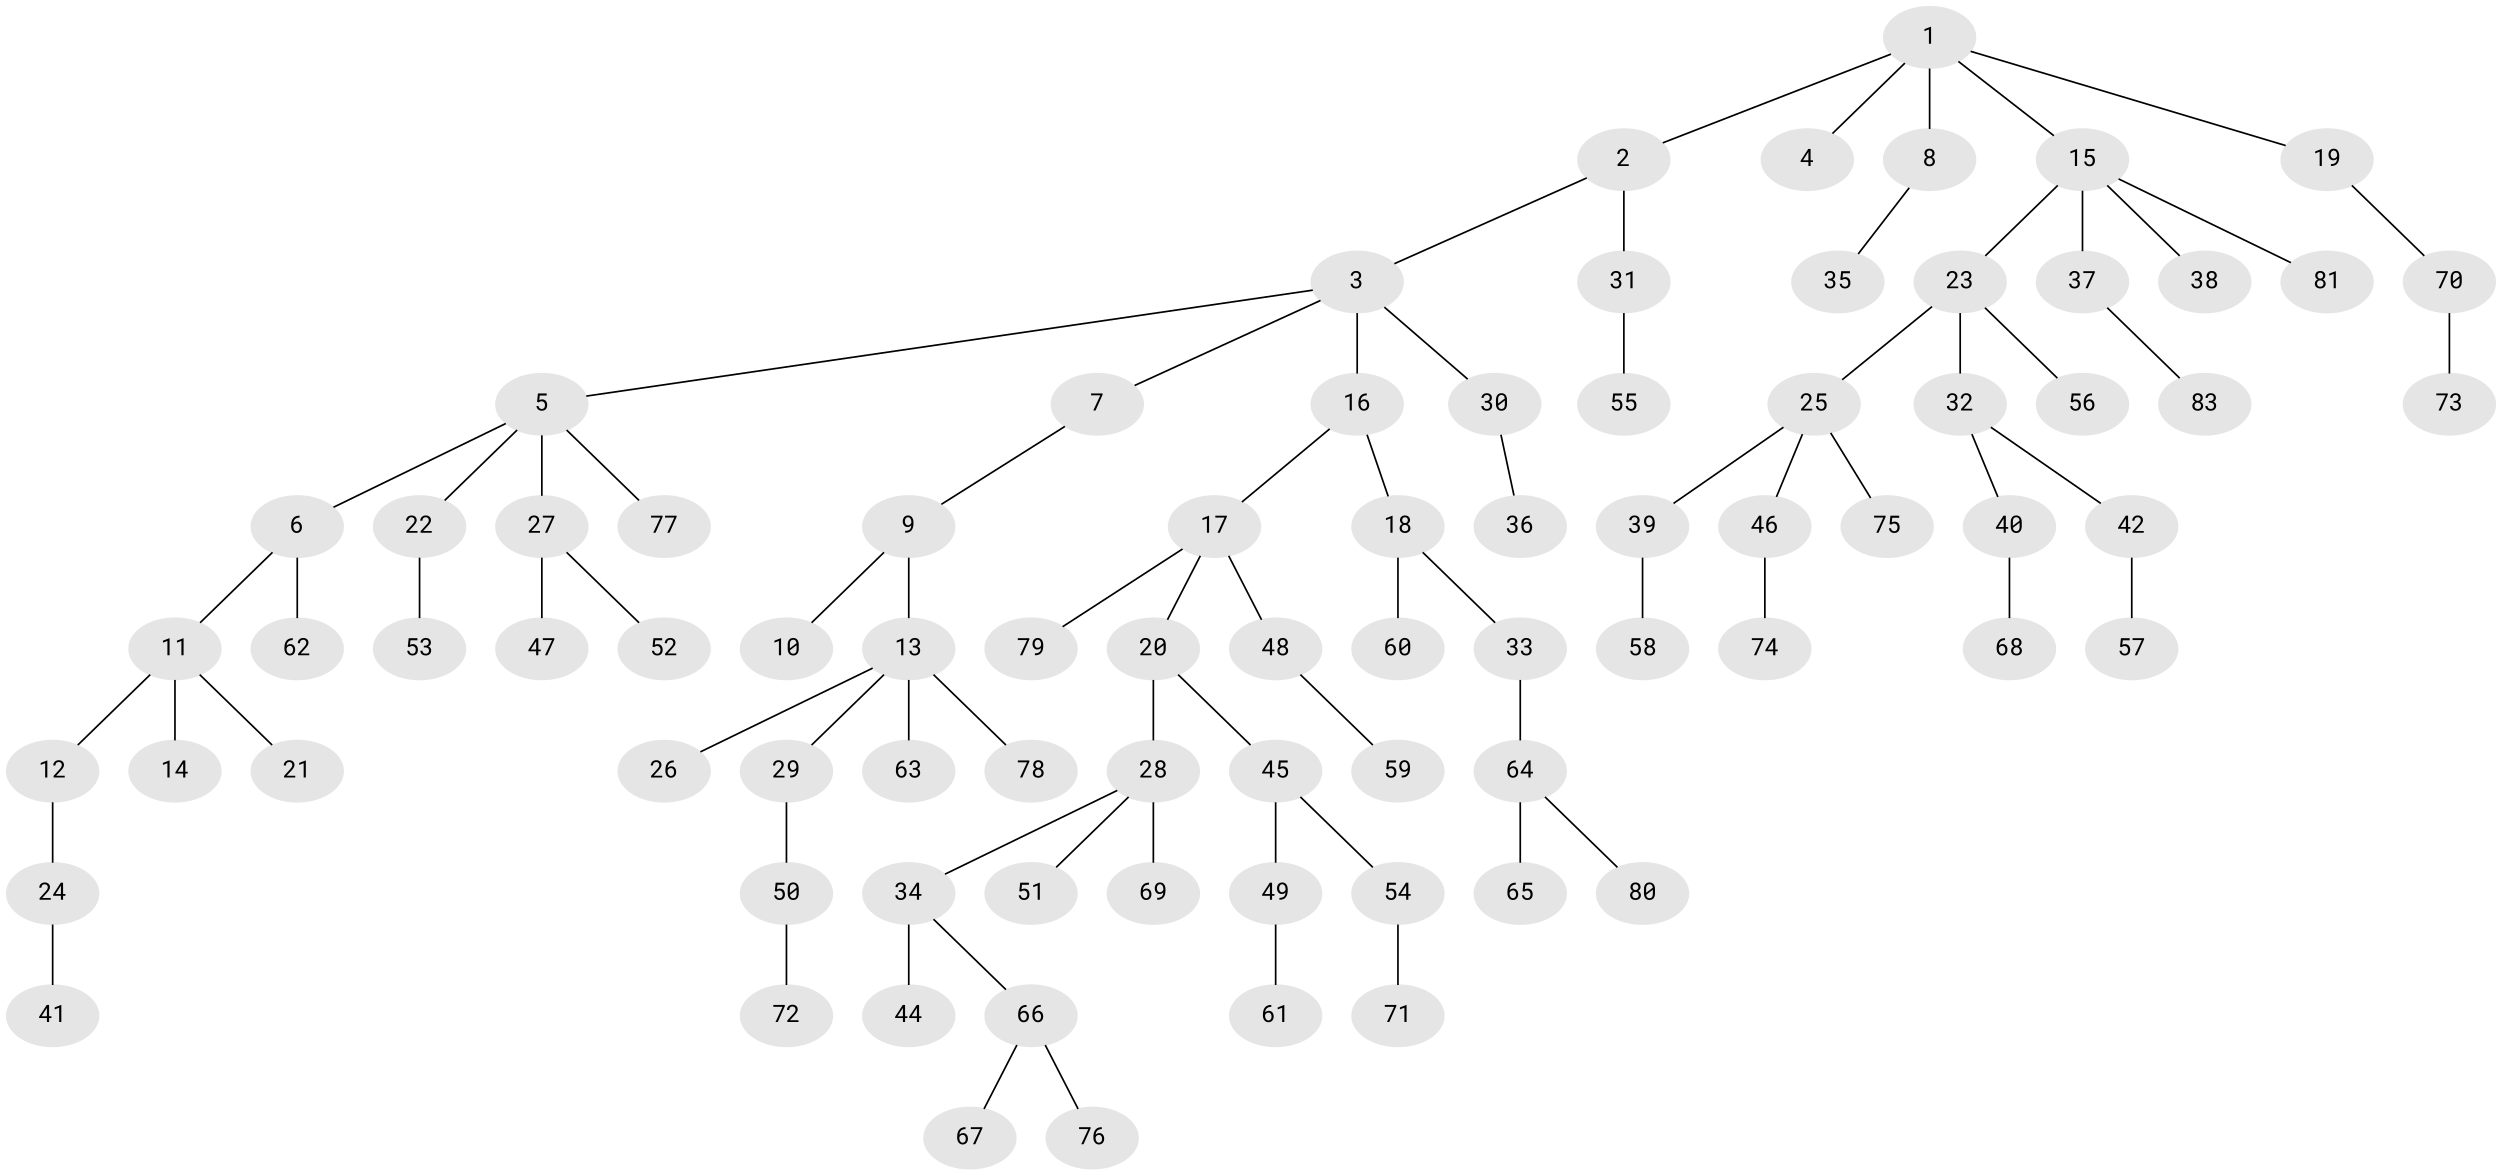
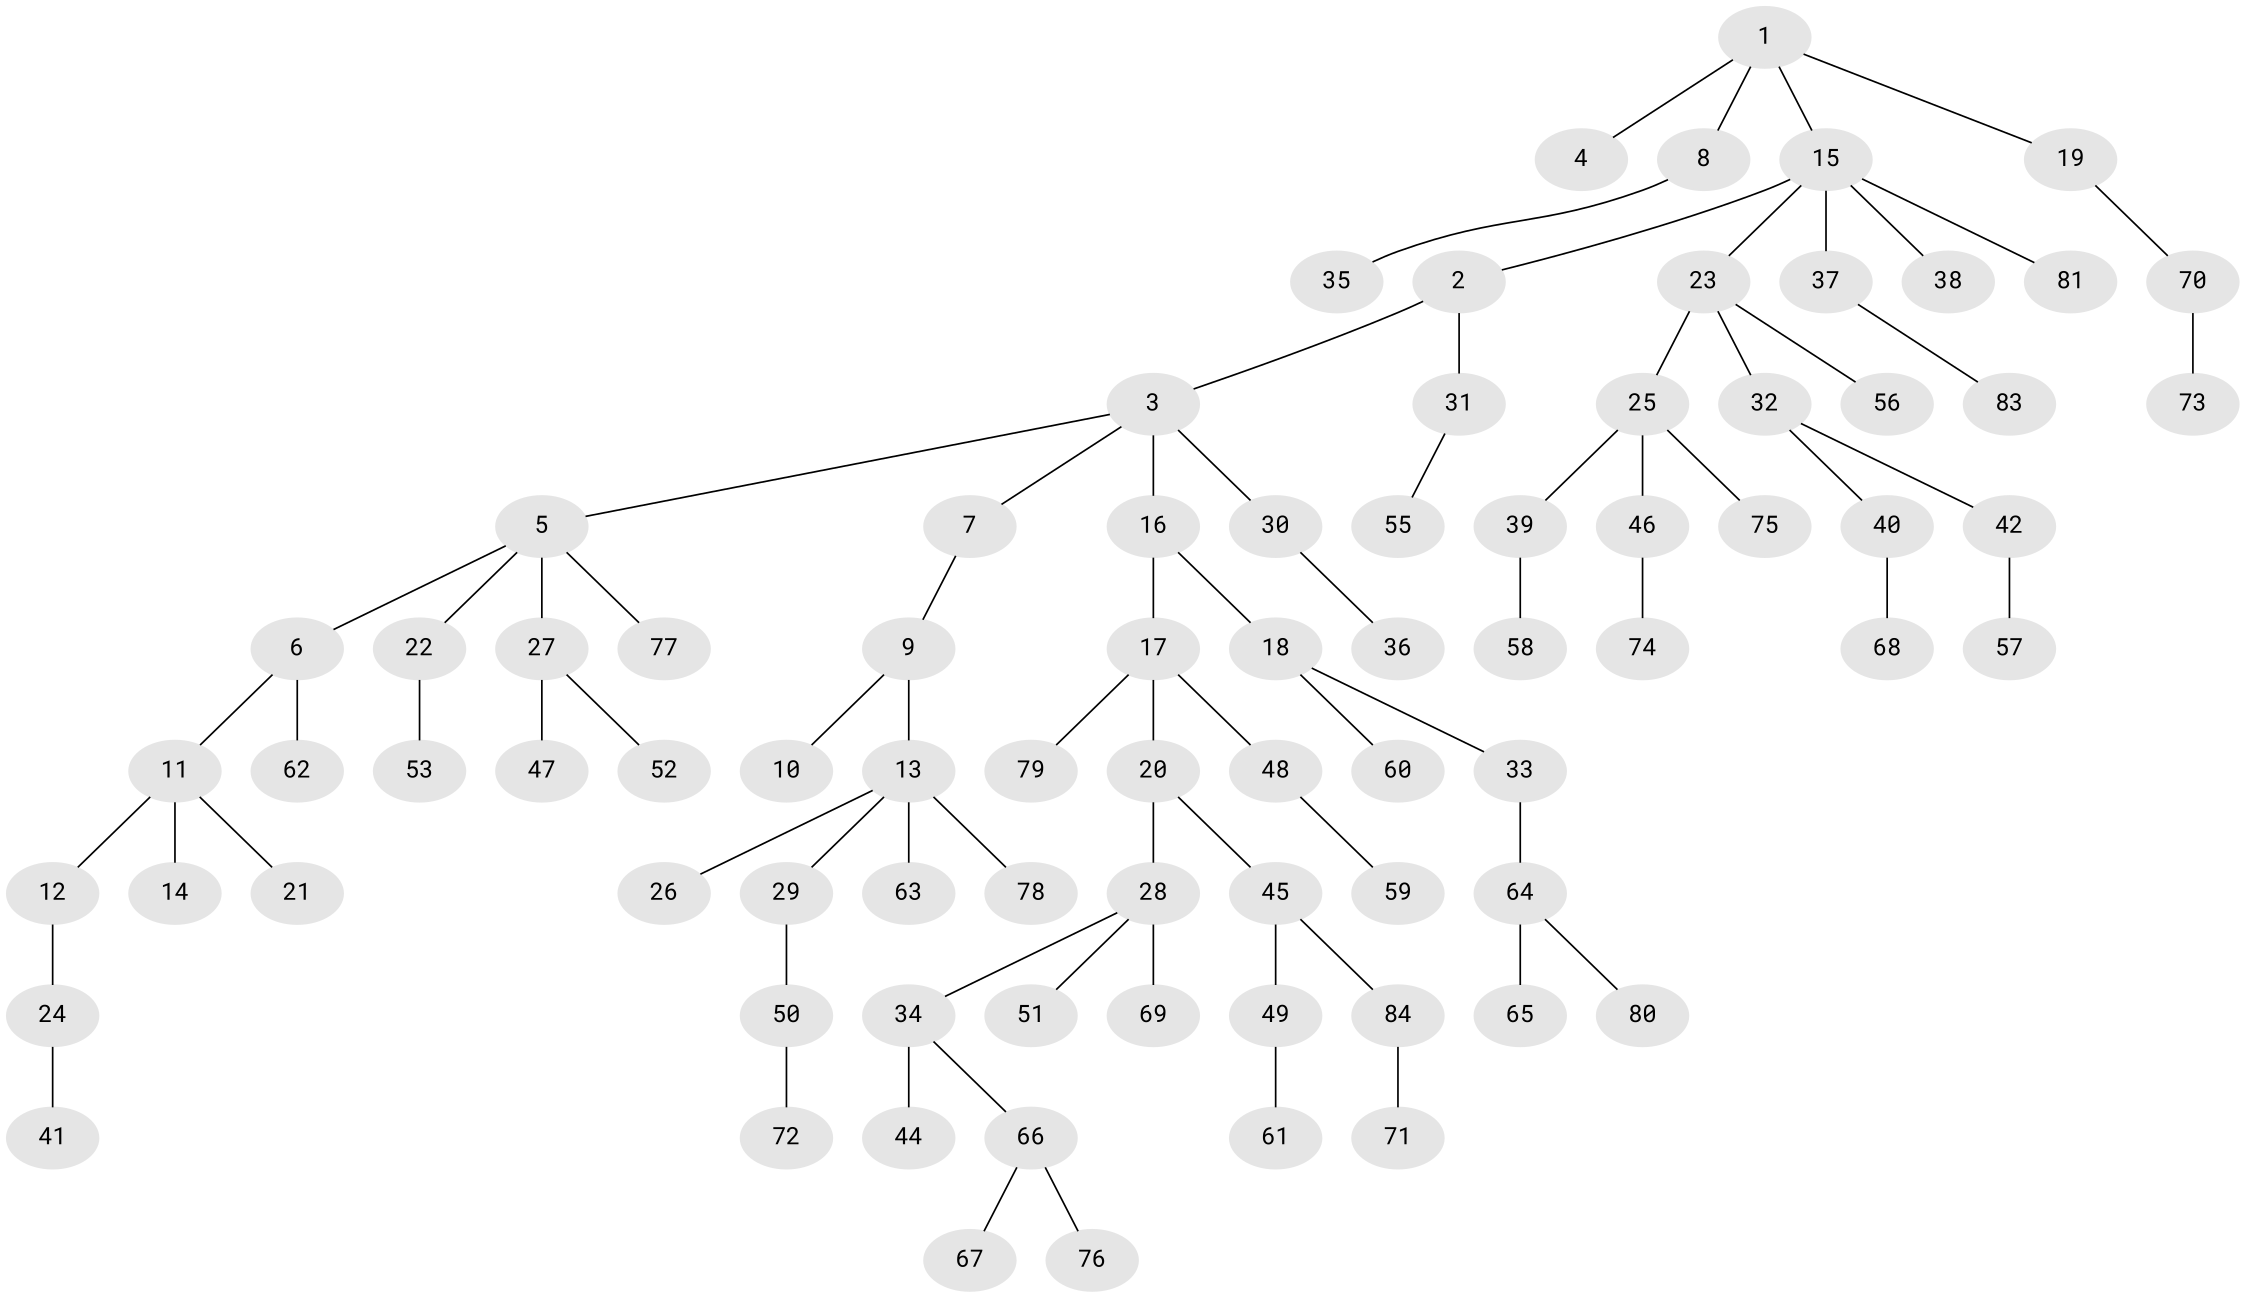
  graph {
    fontname="Roboto Mono"
    node [color=gray90 fontname="Roboto Mono" style=filled]
    edge [fontname="Roboto Mono"]
    1
    2
    4
    8
    15
    19
    3
    31
    35
    23
    37
    38
    81
    70
    5
    7
    16
    30
    55
    6
    22
    27
    77
    9
    17
    18
    36
    11
    62
    53
    47
    52
    12
    14
    21
    10
    13
    26
    29
    63
    78
    24
    41
    50
    25
    32
    56
    n48 [label=83]
    79
    20
    48
    60
    33
    28
    45
    59
    73
    34
    51
    69
    49
-   54
+   54 [label=84]
    39
    46
    75
    40
    42
    58
    74
    44
    66
    72
    64
    68
    57
    65
    80
    67
    76
    61
    71
-   1 -- 2
+   15 -- 2
    1 -- 4
    1 -- 8
    1 -- 15
    1 -- 19
    2 -- 3
    2 -- 31
    8 -- 35
    15 -- 23
    15 -- 37
    15 -- 38
    15 -- 81
    19 -- 70
    3 -- 5
    3 -- 7
    3 -- 16
    3 -- 30
    31 -- 55
    23 -- 25
    23 -- 32
    23 -- 56
    37 -- n48
    70 -- 73
    5 -- 6
    5 -- 22
    5 -- 27
    5 -- 77
    7 -- 9
    16 -- 17
    16 -- 18
    30 -- 36
    6 -- 11
    6 -- 62
    22 -- 53
    27 -- 47
    27 -- 52
    9 -- 10
    9 -- 13
    17 -- 79
    17 -- 20
    17 -- 48
    18 -- 60
    18 -- 33
    11 -- 12
    11 -- 14
    11 -- 21
    12 -- 24
    13 -- 26
    13 -- 29
    13 -- 63
    13 -- 78
    29 -- 50
    24 -- 41
    50 -- 72
    25 -- 39
    25 -- 46
    25 -- 75
    32 -- 40
    32 -- 42
    20 -- 28
    20 -- 45
    48 -- 59
    33 -- 64
    28 -- 34
    28 -- 51
    28 -- 69
    45 -- 49
    45 -- 54
    34 -- 44
    34 -- 66
    49 -- 61
    54 -- 71
    39 -- 58
    46 -- 74
    40 -- 68
    42 -- 57
    66 -- 67
    66 -- 76
    64 -- 65
    64 -- 80
  }
